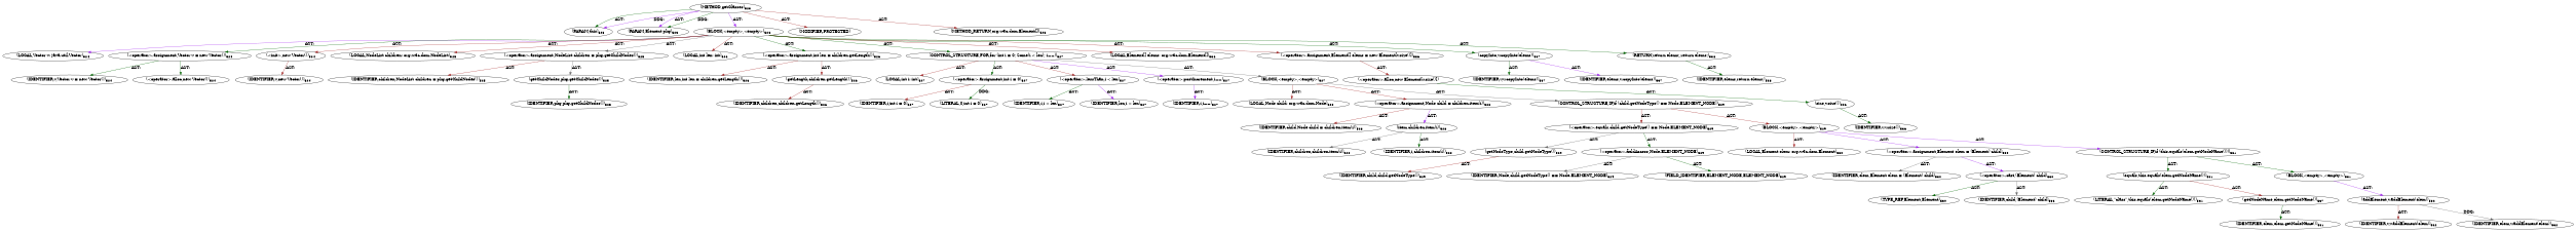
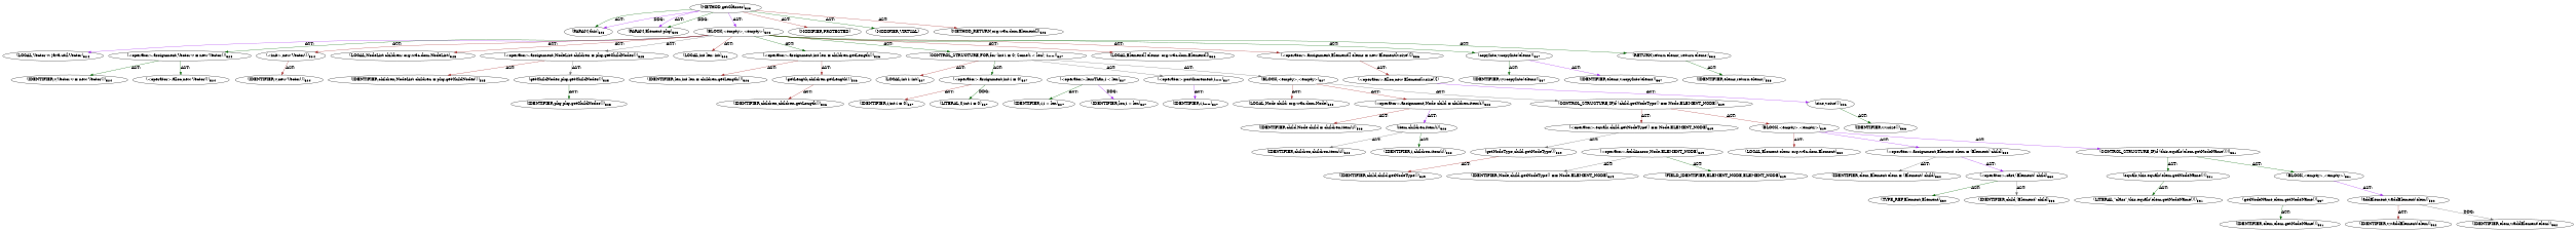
  digraph {
    edge [color=darkgreen]
    n1 [label=<(METHOD,getClasses)<SUB>523</SUB>>]
    n2 [label=<(PARAM,this)<SUB>523</SUB>>]
    n3 [label=<(PARAM,Element pkg)<SUB>523</SUB>>]
    n4 [label=<(BLOCK,&lt;empty&gt;,&lt;empty&gt;)<SUB>523</SUB>>]
    n5 [label=<(MODIFIER,PROTECTED)>]
+   n6 [label=<(MODIFIER,VIRTUAL)>]
    n7 [label=<(METHOD_RETURN,org.w3c.dom.Element[])<SUB>523</SUB>>]
    n8 [label=<(LOCAL,Vector v: java.util.Vector)<SUB>524</SUB>>]
    n9 [label=<(&lt;operator&gt;.assignment,Vector v = new Vector())<SUB>524</SUB>>]
    n10 [label=<(&lt;init&gt;,new Vector())<SUB>524</SUB>>]
    n11 [label=<(LOCAL,NodeList children: org.w3c.dom.NodeList)<SUB>525</SUB>>]
    n12 [label=<(&lt;operator&gt;.assignment,NodeList children = pkg.getChildNodes())<SUB>525</SUB>>]
    n13 [label=<(LOCAL,int len: int)<SUB>526</SUB>>]
    n14 [label=<(&lt;operator&gt;.assignment,int len = children.getLength())<SUB>526</SUB>>]
    n15 [label=<(CONTROL_STRUCTURE,FOR,for (int i = 0; Some(i &lt; len); i++))<SUB>527</SUB>>]
    n16 [label=<(LOCAL,Element[] elems: org.w3c.dom.Element[])<SUB>536</SUB>>]
    n17 [label=<(&lt;operator&gt;.assignment,Element[] elems = new Element[v.size()])<SUB>536</SUB>>]
    n18 [label=<(copyInto,v.copyInto(elems))<SUB>537</SUB>>]
    n19 [label=<(RETURN,return elems;,return elems;)<SUB>538</SUB>>]
    n20 [label=<(IDENTIFIER,v,Vector v = new Vector())<SUB>524</SUB>>]
    n21 [label=<(&lt;operator&gt;.alloc,new Vector())<SUB>524</SUB>>]
    n22 [label=<(IDENTIFIER,v,new Vector())<SUB>524</SUB>>]
    n23 [label=<(IDENTIFIER,children,NodeList children = pkg.getChildNodes())<SUB>525</SUB>>]
    n24 [label=<(getChildNodes,pkg.getChildNodes())<SUB>525</SUB>>]
    n25 [label=<(IDENTIFIER,len,int len = children.getLength())<SUB>526</SUB>>]
    n26 [label=<(getLength,children.getLength())<SUB>526</SUB>>]
    n27 [label=<(LOCAL,int i: int)<SUB>527</SUB>>]
    n28 [label=<(&lt;operator&gt;.assignment,int i = 0)<SUB>527</SUB>>]
    n29 [label=<(&lt;operator&gt;.lessThan,i &lt; len)<SUB>527</SUB>>]
    n30 [label=<(&lt;operator&gt;.postIncrement,i++)<SUB>527</SUB>>]
    n31 [label=<(BLOCK,&lt;empty&gt;,&lt;empty&gt;)<SUB>527</SUB>>]
    n32 [label=<(&lt;operator&gt;.alloc,new Element[v.size()])>]
    n33 [label=<(IDENTIFIER,v,v.copyInto(elems))<SUB>537</SUB>>]
    n34 [label=<(IDENTIFIER,elems,v.copyInto(elems))<SUB>537</SUB>>]
    n35 [label=<(IDENTIFIER,elems,return elems;)<SUB>538</SUB>>]
    n36 [label=<(IDENTIFIER,pkg,pkg.getChildNodes())<SUB>525</SUB>>]
    n37 [label=<(IDENTIFIER,children,children.getLength())<SUB>526</SUB>>]
    n38 [label=<(IDENTIFIER,i,int i = 0)<SUB>527</SUB>>]
    n39 [label=<(LITERAL,0,int i = 0)<SUB>527</SUB>>]
    n40 [label=<(IDENTIFIER,i,i &lt; len)<SUB>527</SUB>>]
    n41 [label=<(IDENTIFIER,len,i &lt; len)<SUB>527</SUB>>]
    n42 [label=<(IDENTIFIER,i,i++)<SUB>527</SUB>>]
    n43 [label=<(LOCAL,Node child: org.w3c.dom.Node)<SUB>528</SUB>>]
    n44 [label=<(&lt;operator&gt;.assignment,Node child = children.item(i))<SUB>528</SUB>>]
    n45 [label=<(CONTROL_STRUCTURE,IF,if (child.getNodeType() == Node.ELEMENT_NODE))<SUB>529</SUB>>]
    n46 [label=<(IDENTIFIER,child,Node child = children.item(i))<SUB>528</SUB>>]
    n47 [label=<(item,children.item(i))<SUB>528</SUB>>]
    n48 [label=<(&lt;operator&gt;.equals,child.getNodeType() == Node.ELEMENT_NODE)<SUB>529</SUB>>]
    n49 [label=<(BLOCK,&lt;empty&gt;,&lt;empty&gt;)<SUB>529</SUB>>]
    n50 [label=<(IDENTIFIER,children,children.item(i))<SUB>528</SUB>>]
    n51 [label=<(IDENTIFIER,i,children.item(i))<SUB>528</SUB>>]
    n52 [label=<(getNodeType,child.getNodeType())<SUB>529</SUB>>]
    n53 [label=<(&lt;operator&gt;.fieldAccess,Node.ELEMENT_NODE)<SUB>529</SUB>>]
    n54 [label=<(LOCAL,Element elem: org.w3c.dom.Element)<SUB>530</SUB>>]
    n55 [label=<(&lt;operator&gt;.assignment,Element elem = (Element) child)<SUB>530</SUB>>]
    n56 [label=<(CONTROL_STRUCTURE,IF,if (this.equals(elem.getNodeName())))<SUB>531</SUB>>]
    n57 [label=<(IDENTIFIER,child,child.getNodeType())<SUB>529</SUB>>]
    n58 [label=<(IDENTIFIER,Node,child.getNodeType() == Node.ELEMENT_NODE)<SUB>529</SUB>>]
    n59 [label=<(FIELD_IDENTIFIER,ELEMENT_NODE,ELEMENT_NODE)<SUB>529</SUB>>]
    n60 [label=<(IDENTIFIER,elem,Element elem = (Element) child)<SUB>530</SUB>>]
    n61 [label=<(&lt;operator&gt;.cast,(Element) child)<SUB>530</SUB>>]
    n62 [label=<(equals,this.equals(elem.getNodeName()))<SUB>531</SUB>>]
    n63 [label=<(BLOCK,&lt;empty&gt;,&lt;empty&gt;)<SUB>531</SUB>>]
    n64 [label=<(TYPE_REF,Element,Element)<SUB>530</SUB>>]
    n65 [label=<(IDENTIFIER,child,(Element) child)<SUB>536</SUB>>]
    n66 [label=<(LITERAL,&quot;class&quot;,this.equals(elem.getNodeName()))<SUB>531</SUB>>]
    n67 [label=<(getNodeName,elem.getNodeName())<SUB>537</SUB>>]
    n68 [label=<(addElement,v.addElement(elem))<SUB>532</SUB>>]
    n69 [label=<(IDENTIFIER,elem,elem.getNodeName())<SUB>531</SUB>>]
    n70 [label=<(IDENTIFIER,v,v.addElement(elem))<SUB>532</SUB>>]
    n71 [label=<(IDENTIFIER,elem,v.addElement(elem))<SUB>532</SUB>>]
    n72 [label=<(size,v.size())<SUB>536</SUB>>]
    n73 [label=<(IDENTIFIER,v,v.size())<SUB>536</SUB>>]
    n1 -> n2 [label="AST: "]
    n1 -> n2 [color=purple label="DDG: "]
    n1 -> n3 [color=purple label="AST: "]
    n1 -> n3 [label="DDG: "]
    n1 -> n4 [color=purple label="AST: "]
    n1 -> n5 [color=brown label="AST: "]
+   n1 -> n6 [label="AST: "]
    n1 -> n7 [color=brown label="AST: "]
    n4 -> n8 [color=purple label="AST: "]
    n4 -> n9 [label="AST: "]
    n4 -> n10 [color=brown label="AST: "]
    n4 -> n11 [color=brown label="AST: "]
    n4 -> n12 [color=gray40 label="AST: "]
    n4 -> n13 [color=brown label="AST: "]
    n4 -> n14 [label="AST: "]
    n4 -> n15 [label="AST: "]
    n4 -> n16 [color=brown label="AST: "]
    n4 -> n17 [color=brown label="AST: "]
    n4 -> n18 [label="AST: "]
    n4 -> n19 [label="AST: "]
    n9 -> n20 [label="AST: "]
    n9 -> n21 [label="AST: "]
    n10 -> n22 [color=brown label="AST: "]
    n12 -> n23 [color=brown label="AST: "]
    n12 -> n24 [color=gray40 label="AST: "]
    n14 -> n25 [color=brown label="AST: "]
    n14 -> n26 [color=brown label="AST: "]
    n15 -> n27 [color=brown label="AST: "]
    n15 -> n28 [label="AST: "]
-   n15 -> n29 [color=brown label="AST: "]
-   n15 -> n30 [color=purple label="AST: "]
+   n15 -> n30 [color=gray40 label="AST: "]
    n15 -> n31 [color=gray40 label="AST: "]
    n17 -> n32 [color=brown label="AST: "]
    n18 -> n33 [label="AST: "]
    n18 -> n34 [color=purple label="AST: "]
    n19 -> n35 [label="AST: "]
    n24 -> n36 [label="AST: "]
    n26 -> n37 [color=brown label="AST: "]
    n28 -> n38 [color=brown label="AST: "]
    n28 -> n39 [label="DDG: "]
    n29 -> n40 [label="AST: "]
-   n29 -> n41 [color=purple label="AST: "]
+   n29 -> n41 [color=purple label="DDG: "]
    n30 -> n42 [color=purple label="AST: "]
    n31 -> n43 [color=brown label="AST: "]
    n31 -> n44 [color=brown label="AST: "]
    n31 -> n45 [color=gray40 label="AST: "]
-   n32 -> n72 [label="AST: "]
+   n32 -> n72 [color=purple label="AST: "]
    n44 -> n46 [color=brown label="AST: "]
    n44 -> n47 [color=purple label="AST: "]
    n45 -> n48 [color=brown label="AST: "]
    n45 -> n49 [color=brown label="AST: "]
    n47 -> n50 [color=gray40 label="AST: "]
    n47 -> n51 [label="AST: "]
    n48 -> n52 [color=gray40 label="AST: "]
-   n48 -> n53 [label="AST: "]
    n49 -> n54 [color=brown label="AST: "]
    n49 -> n55 [color=purple label="AST: "]
    n49 -> n56 [color=purple label="AST: "]
    n52 -> n57 [color=brown label="AST: "]
    n53 -> n58 [color=gray40 label="AST: "]
    n53 -> n59 [label="AST: "]
    n55 -> n60 [color=gray40 label="AST: "]
    n55 -> n61 [color=purple label="AST: "]
    n56 -> n62 [label="AST: "]
    n56 -> n63 [label="AST: "]
    n61 -> n64 [label="AST: "]
    n61 -> n65 [color=gray40 label="AST: "]
    n62 -> n66 [label="AST: "]
-   n62 -> n67 [color=brown label="AST: "]
    n63 -> n68 [color=purple label="AST: "]
    n67 -> n69 [label="AST: "]
    n68 -> n70 [color=brown label="AST: "]
    n68 -> n71 [color=gray40 label="DDG: "]
    n72 -> n73 [label="AST: "]
  }
